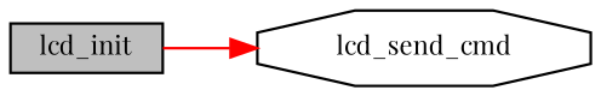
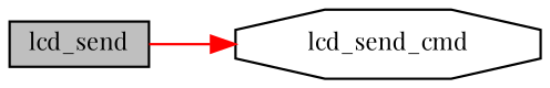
  digraph {
    rankdir=LR
    fontname="Playfair Display"
    node [color=black fontname="Playfair Display" fontsize=10 style=filled]
-   n1 [fillcolor=grey75 fontcolor=black height=0.2 label=lcd_init shape=box width=0.4]
+   n1 [fillcolor=grey75 fontcolor=black height=0.2 label=lcd_send shape=box width=0.4]
    n2 [fillcolor=white height=0.2 label=lcd_send_cmd shape=octagon width=0.4]
    n1 -> n2 [color=red fontname="Playfair Display" fontsize=10 labelfontname=Helvetica labelfontsize=10 style=solid arrowhead=normal]
  }
